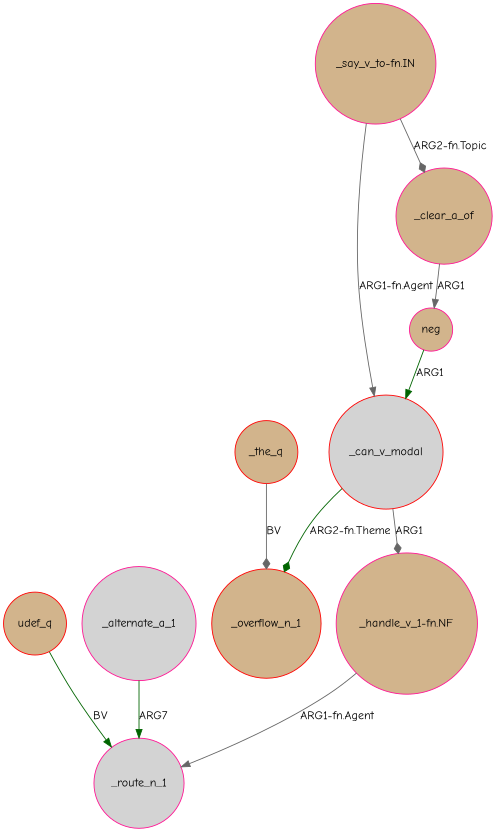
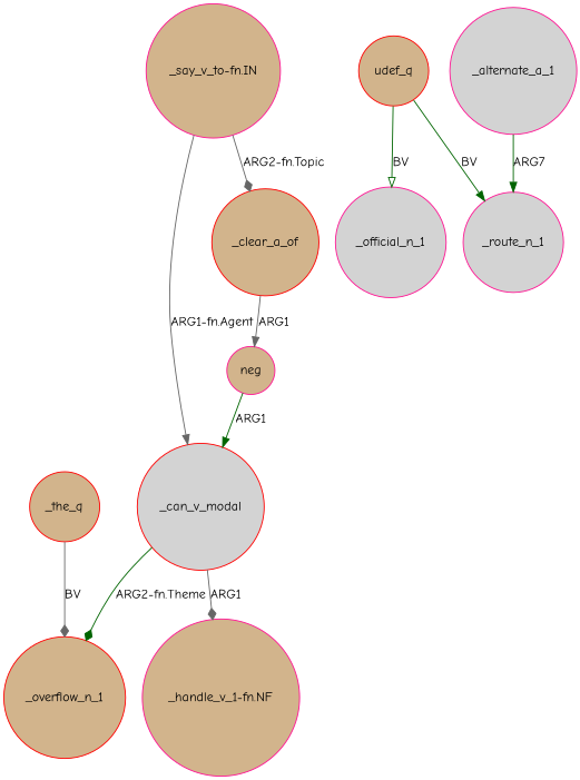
  digraph {
    fontname="Comic Neue"
    node [color=deeppink fillcolor=tan fontname="Comic Neue" shape=circle style=filled]
    edge [arrowhead=normal color=gray40 fontname="Comic Neue"]
    _can_v_modal [color=red fillcolor=lightgrey]
    neg
    "_handle_v_1-fn.NF"
    _overflow_n_1 [color=red]
    _route_n_1 [fillcolor=lightgrey]
    "_say_v_to-fn.IN"
-   _clear_a_of
+   _clear_a_of [color=red]
+   _official_n_1 [fillcolor=lightgrey]
    udef_q [color=red]
    _alternate_a_1 [fillcolor=lightgrey]
    _the_q [color=red]
    _can_v_modal -> "_handle_v_1-fn.NF" [arrowhead=diamond label=ARG1]
    _can_v_modal -> _overflow_n_1 [arrowhead=diamond color=darkgreen label="ARG2-fn.Theme"]
    neg -> _can_v_modal [color=darkgreen label=ARG1]
-   "_handle_v_1-fn.NF" -> _route_n_1 [label="ARG1-fn.Agent"]
    "_say_v_to-fn.IN" -> _can_v_modal [label="ARG1-fn.Agent"]
    "_say_v_to-fn.IN" -> _clear_a_of [arrowhead=diamond label="ARG2-fn.Topic"]
    _clear_a_of -> neg [label=ARG1]
    udef_q -> _route_n_1 [color=darkgreen label=BV]
+   udef_q -> _official_n_1 [arrowhead=onormal color=darkgreen label=BV]
    _alternate_a_1 -> _route_n_1 [color=darkgreen label=ARG7]
    _the_q -> _overflow_n_1 [arrowhead=diamond label=BV]
  }
